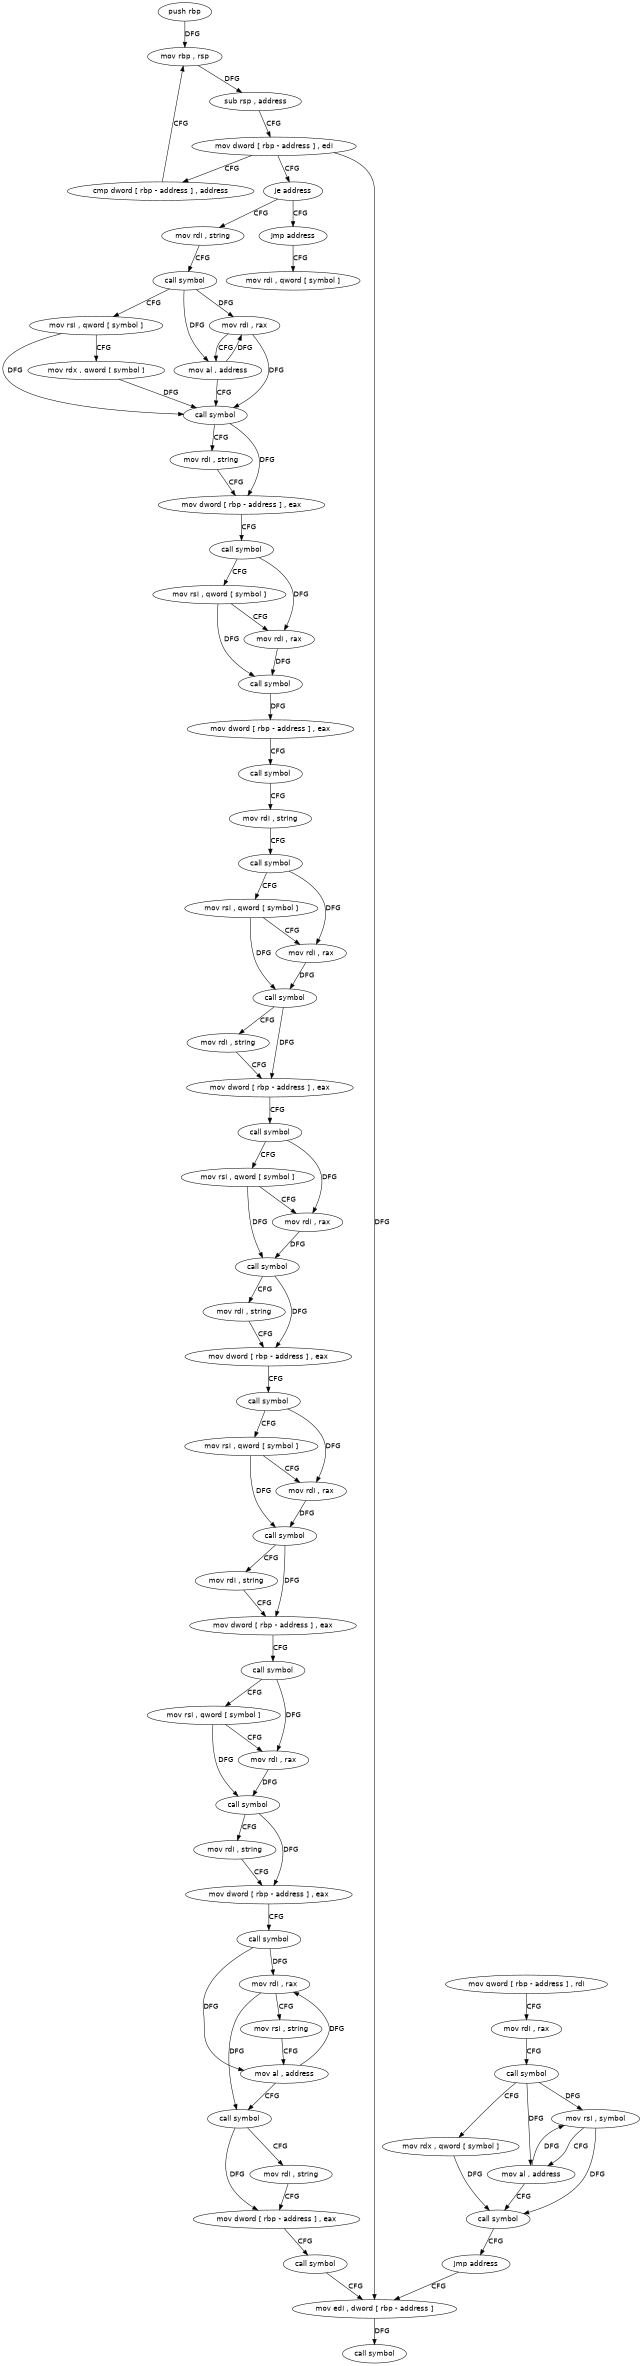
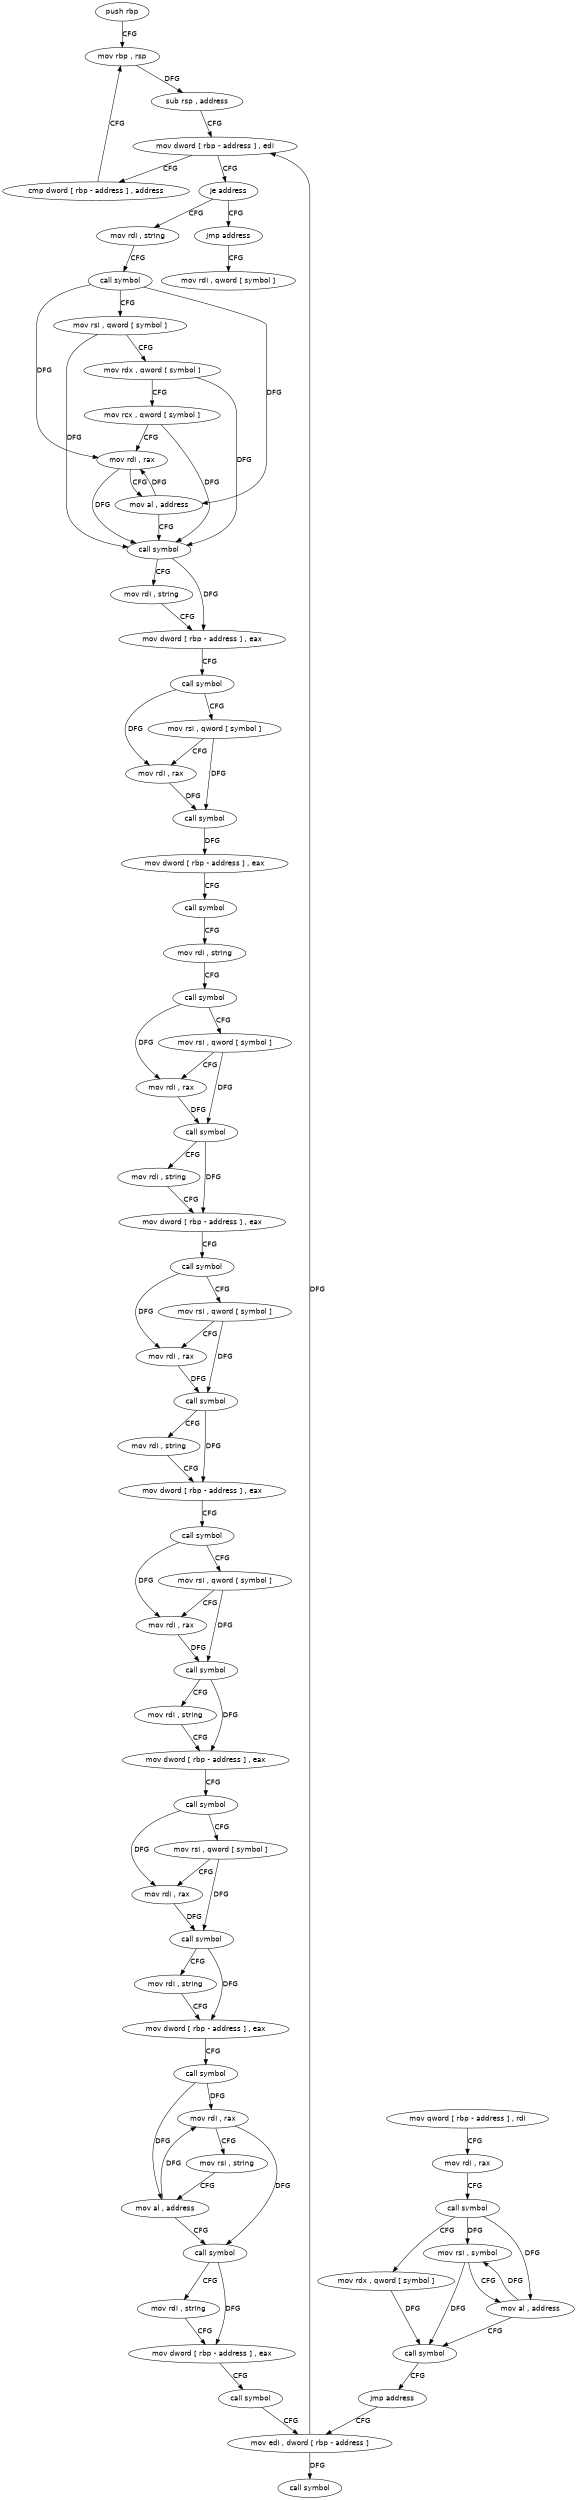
  digraph {
    fontname="DejaVu Sans"
    node [fontname="DejaVu Sans"]
    edge [fontname="DejaVu Sans"]
    n1 [label="push rbp"]
    n2 [label="mov rbp , rsp"]
    n3 [label="sub rsp , address"]
    n4 [label="mov dword [ rbp - address ] , edi"]
    n5 [label="cmp dword [ rbp - address ] , address"]
    n6 [label="je address"]
    n7 [label="mov edi , dword [ rbp - address ]"]
    n8 [label="mov rdi , string"]
    n9 [label="jmp address"]
    n10 [label="call symbol"]
    n11 [label="call symbol"]
    n12 [label="mov rdi , qword [ symbol ]"]
    n13 [label="mov rsi , qword [ symbol ]"]
    n14 [label="mov rdi , rax"]
    n15 [label="mov al , address"]
    n16 [label="mov rdx , qword [ symbol ]"]
    n17 [label="call symbol"]
+   n18 [label="mov rcx , qword [ symbol ]"]
    n19 [label="mov rdi , string"]
    n20 [label="mov dword [ rbp - address ] , eax"]
    n21 [label="call symbol"]
    n22 [label="mov rsi , qword [ symbol ]"]
    n23 [label="mov rdi , rax"]
    n24 [label="call symbol"]
    n25 [label="mov dword [ rbp - address ] , eax"]
    n26 [label="call symbol"]
    n27 [label="mov rdi , string"]
    n28 [label="call symbol"]
    n29 [label="mov rsi , qword [ symbol ]"]
    n30 [label="mov rdi , rax"]
    n31 [label="call symbol"]
    n32 [label="mov rdi , string"]
    n33 [label="mov dword [ rbp - address ] , eax"]
    n34 [label="call symbol"]
    n35 [label="mov rsi , qword [ symbol ]"]
    n36 [label="mov rdi , rax"]
    n37 [label="call symbol"]
    n38 [label="mov rdi , string"]
    n39 [label="mov dword [ rbp - address ] , eax"]
    n40 [label="call symbol"]
    n41 [label="mov rsi , qword [ symbol ]"]
    n42 [label="mov rdi , rax"]
    n43 [label="call symbol"]
    n44 [label="mov rdi , string"]
    n45 [label="mov dword [ rbp - address ] , eax"]
    n46 [label="call symbol"]
    n47 [label="mov rsi , qword [ symbol ]"]
    n48 [label="mov rdi , rax"]
    n49 [label="call symbol"]
    n50 [label="mov rdi , string"]
    n51 [label="mov dword [ rbp - address ] , eax"]
    n52 [label="call symbol"]
    n53 [label="mov rdi , rax"]
    n54 [label="mov al , address"]
    n55 [label="mov rsi , string"]
    n56 [label="call symbol"]
    n57 [label="mov rdi , string"]
    n58 [label="mov dword [ rbp - address ] , eax"]
    n59 [label="call symbol"]
    n60 [label="mov qword [ rbp - address ] , rdi"]
    n61 [label="mov rdi , rax"]
    n62 [label="call symbol"]
    n63 [label="mov rdx , qword [ symbol ]"]
    n64 [label="mov rsi , symbol"]
    n65 [label="mov al , address"]
    n66 [label="call symbol"]
    n67 [label="jmp address"]
-   n1 -> n2 [label=DFG]
+   n1 -> n2 [label=CFG]
    n2 -> n3 [label=DFG]
    n3 -> n4 [label=CFG]
    n4 -> n5 [label=CFG]
    n4 -> n6 [label=CFG]
-   n4 -> n7 [label=DFG]
+   n7 -> n4 [label=DFG]
    n5 -> n2 [label=CFG]
    n6 -> n8 [label=CFG]
    n6 -> n9 [label=CFG]
    n7 -> n10 [label=DFG]
    n8 -> n11 [label=CFG]
    n9 -> n12 [label=CFG]
    n11 -> n13 [label=CFG]
    n11 -> n14 [label=DFG]
    n11 -> n15 [label=DFG]
    n13 -> n16 [label=CFG]
    n13 -> n17 [label=DFG]
    n14 -> n15 [label=CFG]
    n14 -> n17 [label=DFG]
    n15 -> n14 [label=DFG]
    n15 -> n17 [label=CFG]
    n16 -> n17 [label=DFG]
+   n16 -> n18 [label=CFG]
    n17 -> n19 [label=CFG]
    n17 -> n20 [label=DFG]
+   n18 -> n14 [label=CFG]
+   n18 -> n17 [label=DFG]
    n19 -> n20 [label=CFG]
    n20 -> n21 [label=CFG]
    n21 -> n22 [label=CFG]
    n21 -> n23 [label=DFG]
    n22 -> n23 [label=CFG]
    n22 -> n24 [label=DFG]
    n23 -> n24 [label=DFG]
    n24 -> n25 [label=DFG]
    n25 -> n26 [label=CFG]
    n26 -> n27 [label=CFG]
    n27 -> n28 [label=CFG]
    n28 -> n29 [label=CFG]
    n28 -> n30 [label=DFG]
    n29 -> n30 [label=CFG]
    n29 -> n31 [label=DFG]
    n30 -> n31 [label=DFG]
    n31 -> n32 [label=CFG]
    n31 -> n33 [label=DFG]
    n32 -> n33 [label=CFG]
    n33 -> n34 [label=CFG]
    n34 -> n35 [label=CFG]
    n34 -> n36 [label=DFG]
    n35 -> n36 [label=CFG]
    n35 -> n37 [label=DFG]
    n36 -> n37 [label=DFG]
    n37 -> n38 [label=CFG]
    n37 -> n39 [label=DFG]
    n38 -> n39 [label=CFG]
    n39 -> n40 [label=CFG]
    n40 -> n41 [label=CFG]
    n40 -> n42 [label=DFG]
    n41 -> n42 [label=CFG]
    n41 -> n43 [label=DFG]
    n42 -> n43 [label=DFG]
    n43 -> n44 [label=CFG]
    n43 -> n45 [label=DFG]
    n44 -> n45 [label=CFG]
    n45 -> n46 [label=CFG]
    n46 -> n47 [label=CFG]
    n46 -> n48 [label=DFG]
    n47 -> n48 [label=CFG]
    n47 -> n49 [label=DFG]
    n48 -> n49 [label=DFG]
    n49 -> n50 [label=CFG]
    n49 -> n51 [label=DFG]
    n50 -> n51 [label=CFG]
    n51 -> n52 [label=CFG]
    n52 -> n53 [label=DFG]
    n52 -> n54 [label=DFG]
    n53 -> n55 [label=CFG]
    n53 -> n56 [label=DFG]
    n54 -> n53 [label=DFG]
    n54 -> n56 [label=CFG]
    n55 -> n54 [label=CFG]
    n56 -> n57 [label=CFG]
    n56 -> n58 [label=DFG]
    n57 -> n58 [label=CFG]
    n58 -> n59 [label=CFG]
    n59 -> n7 [label=CFG]
    n60 -> n61 [label=CFG]
    n61 -> n62 [label=CFG]
    n62 -> n63 [label=CFG]
    n62 -> n64 [label=DFG]
    n62 -> n65 [label=DFG]
    n63 -> n66 [label=DFG]
    n64 -> n65 [label=CFG]
    n64 -> n66 [label=DFG]
    n65 -> n64 [label=DFG]
    n65 -> n66 [label=CFG]
    n66 -> n67 [label=CFG]
    n67 -> n7 [label=CFG]
  }
